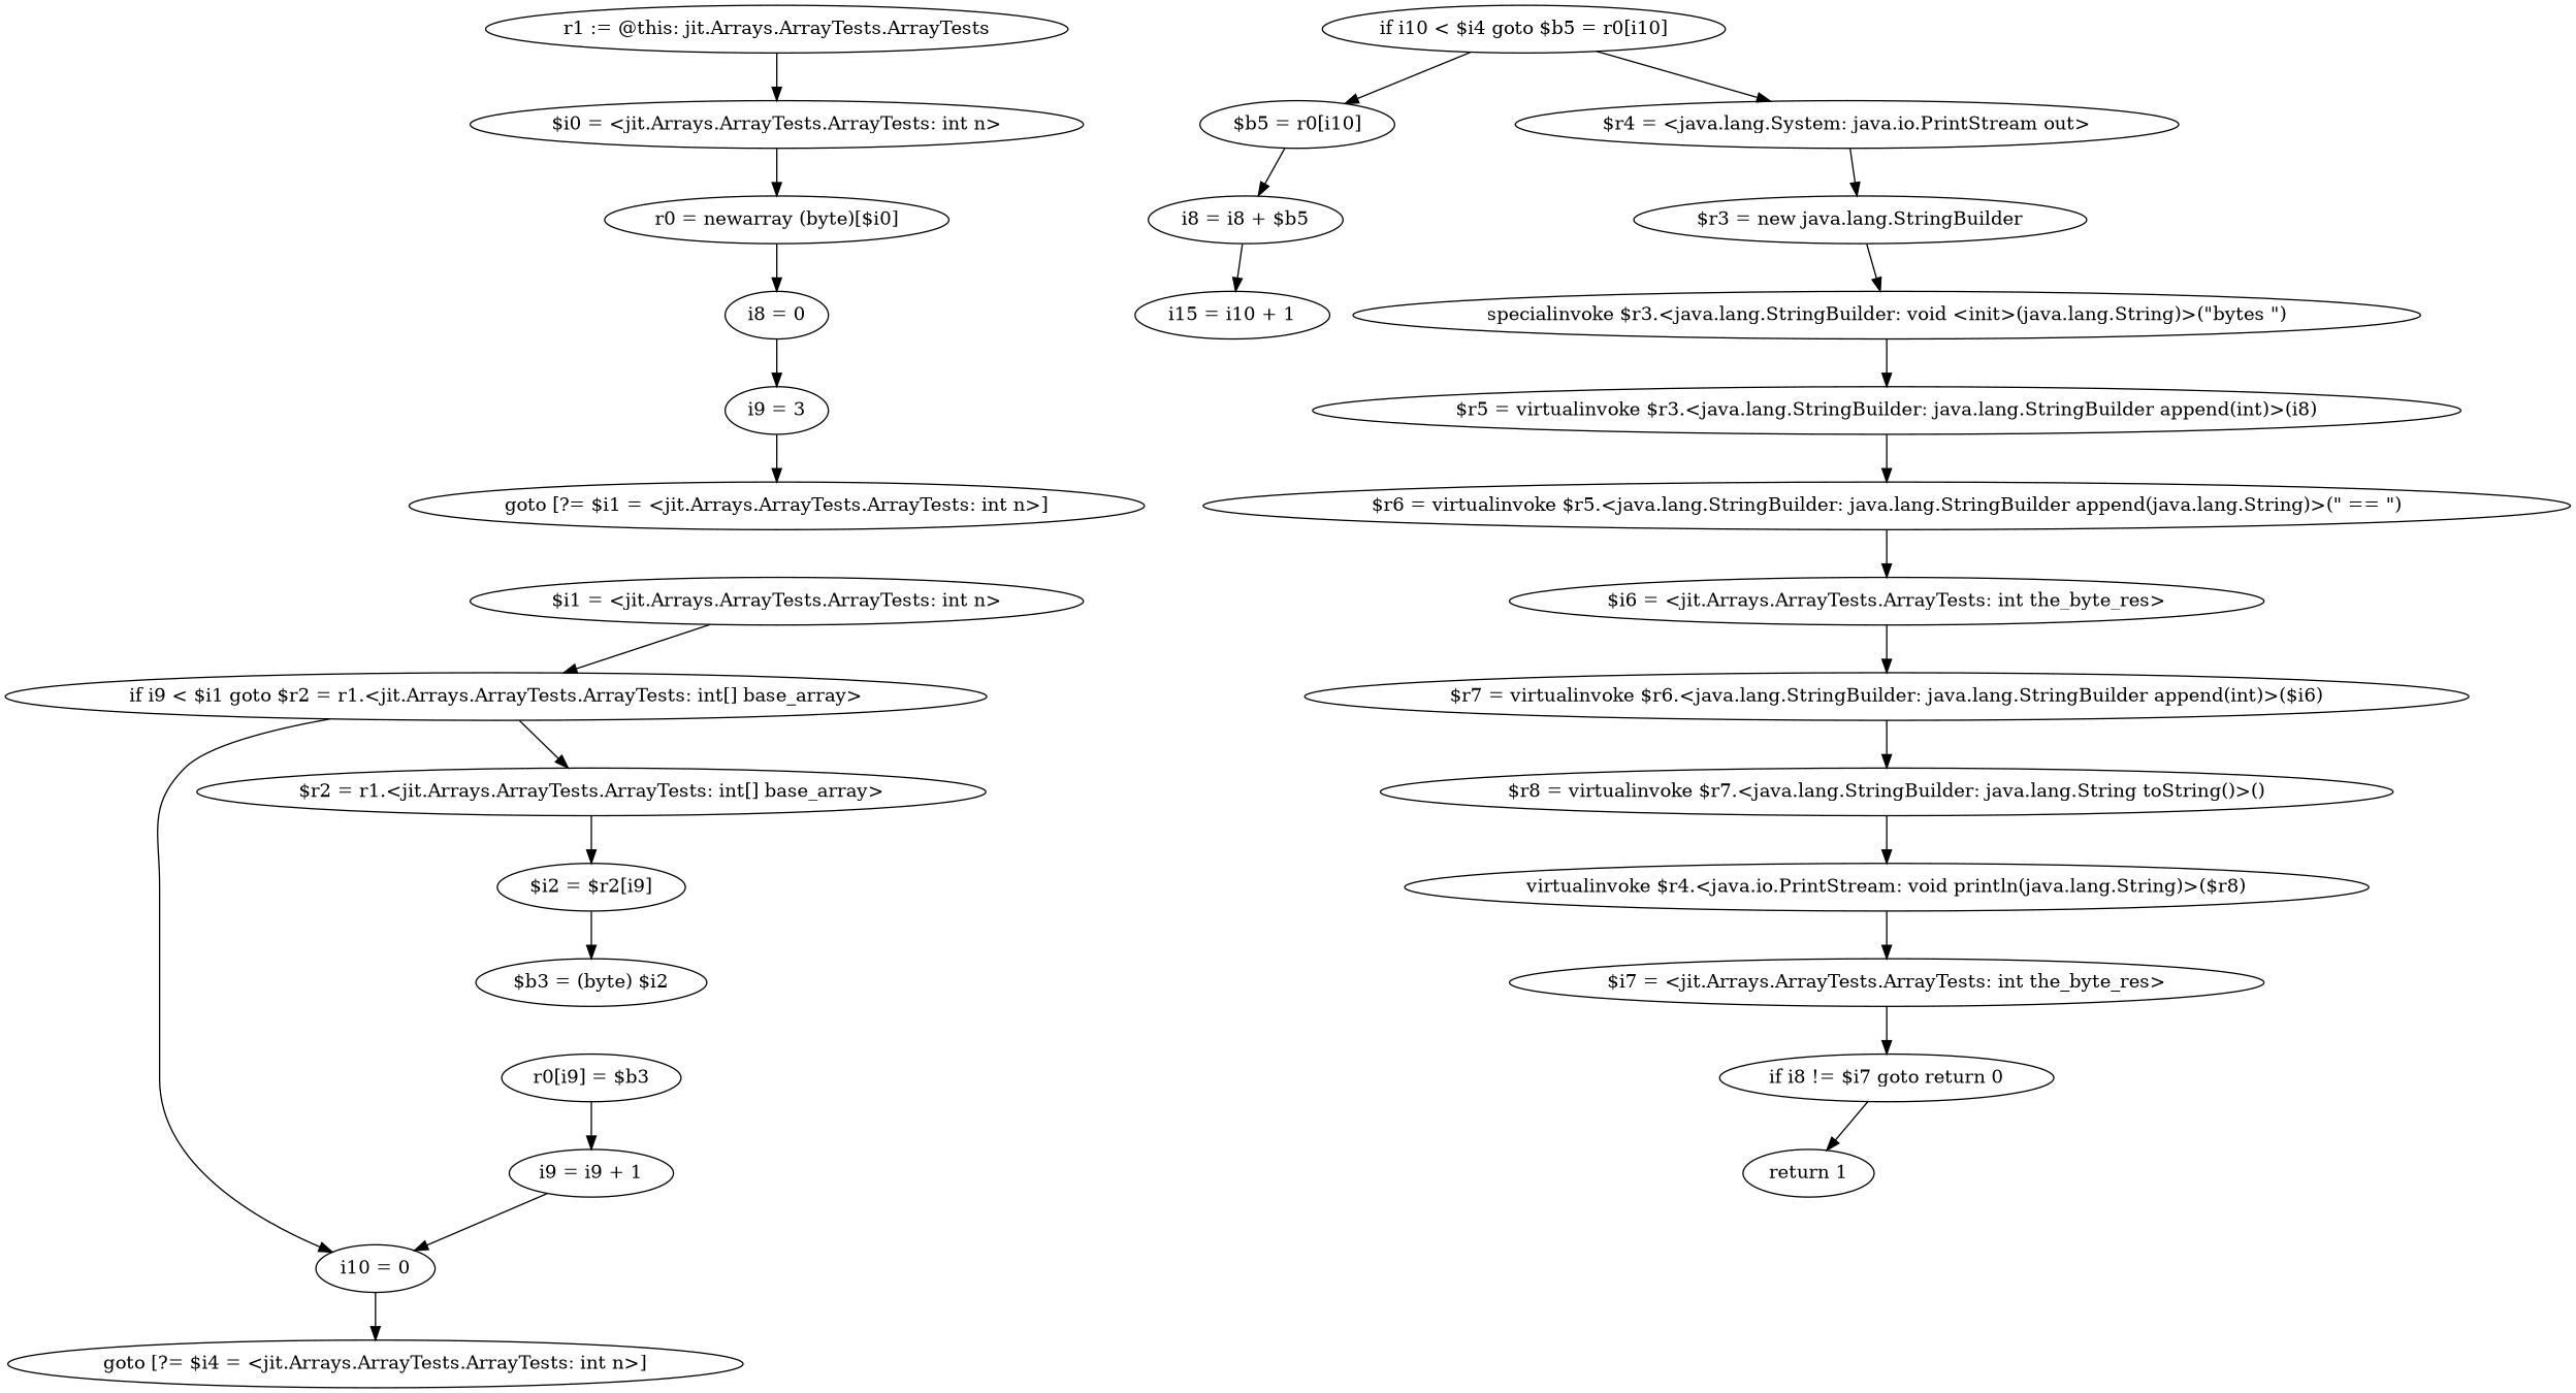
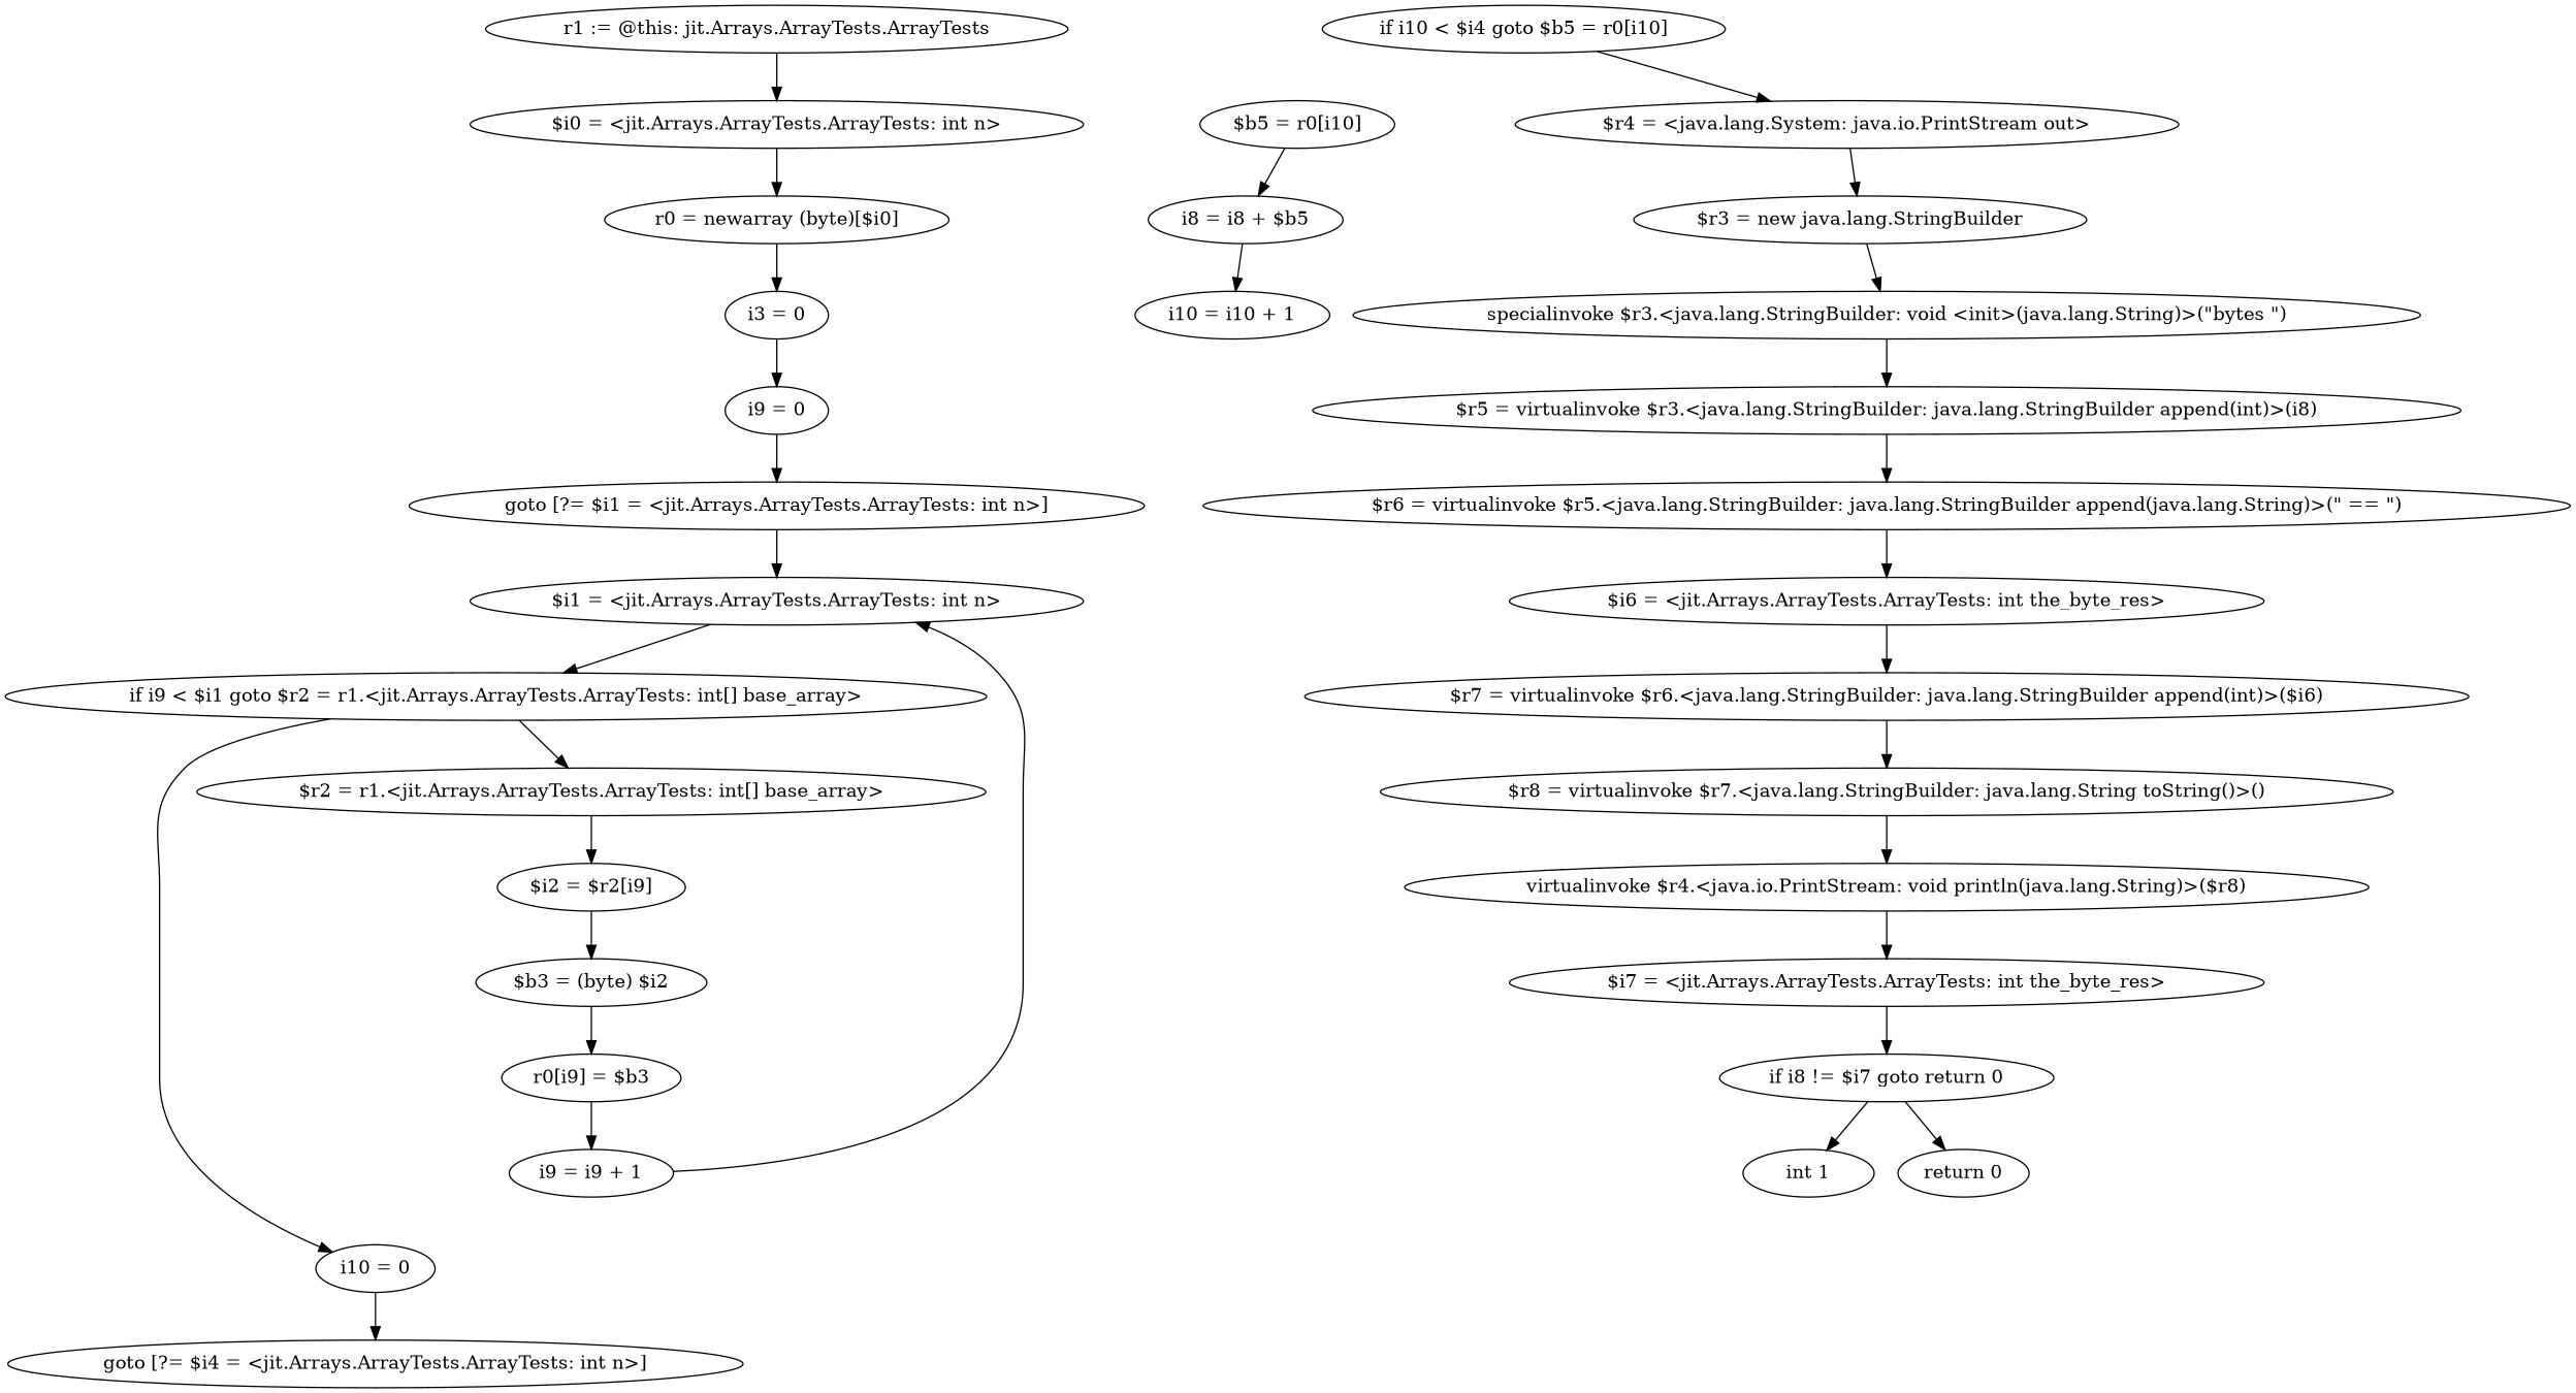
  digraph {
    "r1 := @this: jit.Arrays.ArrayTests.ArrayTests"
    "$i0 = <jit.Arrays.ArrayTests.ArrayTests: int n>"
    "r0 = newarray (byte)[$i0]"
-   "i8 = 0"
-   "i9 = 0" [label="i9 = 3"]
+   "i8 = 0" [label="i3 = 0"]
+   "i9 = 0"
    "goto [?= $i1 = <jit.Arrays.ArrayTests.ArrayTests: int n>]"
    "$i1 = <jit.Arrays.ArrayTests.ArrayTests: int n>"
    "if i9 < $i1 goto $r2 = r1.<jit.Arrays.ArrayTests.ArrayTests: int[] base_array>"
    "$r2 = r1.<jit.Arrays.ArrayTests.ArrayTests: int[] base_array>"
    "$i2 = $r2[i9]"
    "$b3 = (byte) $i2"
    "r0[i9] = $b3"
    "i9 = i9 + 1"
    "i10 = 0"
    "goto [?= $i4 = <jit.Arrays.ArrayTests.ArrayTests: int n>]"
    "$b5 = r0[i10]"
    "i8 = i8 + $b5"
-   "i10 = i10 + 1" [label="i15 = i10 + 1"]
+   "i10 = i10 + 1"
    "if i10 < $i4 goto $b5 = r0[i10]"
    "$r4 = <java.lang.System: java.io.PrintStream out>"
    "$r3 = new java.lang.StringBuilder"
    "specialinvoke $r3.<java.lang.StringBuilder: void <init>(java.lang.String)>(\"bytes \")"
    "$r5 = virtualinvoke $r3.<java.lang.StringBuilder: java.lang.StringBuilder append(int)>(i8)"
    "$r6 = virtualinvoke $r5.<java.lang.StringBuilder: java.lang.StringBuilder append(java.lang.String)>(\" == \")"
    "$i6 = <jit.Arrays.ArrayTests.ArrayTests: int the_byte_res>"
    "$r7 = virtualinvoke $r6.<java.lang.StringBuilder: java.lang.StringBuilder append(int)>($i6)"
    "$r8 = virtualinvoke $r7.<java.lang.StringBuilder: java.lang.String toString()>()"
    "virtualinvoke $r4.<java.io.PrintStream: void println(java.lang.String)>($r8)"
    "$i7 = <jit.Arrays.ArrayTests.ArrayTests: int the_byte_res>"
    "if i8 != $i7 goto return 0"
-   "return 1"
+   "return 1" [label="int 1"]
+   "return 0"
    "r1 := @this: jit.Arrays.ArrayTests.ArrayTests" -> "$i0 = <jit.Arrays.ArrayTests.ArrayTests: int n>"
    "$i0 = <jit.Arrays.ArrayTests.ArrayTests: int n>" -> "r0 = newarray (byte)[$i0]"
    "r0 = newarray (byte)[$i0]" -> "i8 = 0"
    "i8 = 0" -> "i9 = 0"
    "i9 = 0" -> "goto [?= $i1 = <jit.Arrays.ArrayTests.ArrayTests: int n>]"
+   "goto [?= $i1 = <jit.Arrays.ArrayTests.ArrayTests: int n>]" -> "$i1 = <jit.Arrays.ArrayTests.ArrayTests: int n>"
    "$i1 = <jit.Arrays.ArrayTests.ArrayTests: int n>" -> "if i9 < $i1 goto $r2 = r1.<jit.Arrays.ArrayTests.ArrayTests: int[] base_array>"
    "if i9 < $i1 goto $r2 = r1.<jit.Arrays.ArrayTests.ArrayTests: int[] base_array>" -> "$r2 = r1.<jit.Arrays.ArrayTests.ArrayTests: int[] base_array>"
    "if i9 < $i1 goto $r2 = r1.<jit.Arrays.ArrayTests.ArrayTests: int[] base_array>" -> "i10 = 0"
    "$r2 = r1.<jit.Arrays.ArrayTests.ArrayTests: int[] base_array>" -> "$i2 = $r2[i9]"
    "$i2 = $r2[i9]" -> "$b3 = (byte) $i2"
+   "$b3 = (byte) $i2" -> "r0[i9] = $b3"
    "r0[i9] = $b3" -> "i9 = i9 + 1"
-   "i9 = i9 + 1" -> "i10 = 0"
+   "i9 = i9 + 1" -> "$i1 = <jit.Arrays.ArrayTests.ArrayTests: int n>"
    "i10 = 0" -> "goto [?= $i4 = <jit.Arrays.ArrayTests.ArrayTests: int n>]"
    "$b5 = r0[i10]" -> "i8 = i8 + $b5"
    "i8 = i8 + $b5" -> "i10 = i10 + 1"
-   "if i10 < $i4 goto $b5 = r0[i10]" -> "$b5 = r0[i10]"
    "if i10 < $i4 goto $b5 = r0[i10]" -> "$r4 = <java.lang.System: java.io.PrintStream out>"
    "$r4 = <java.lang.System: java.io.PrintStream out>" -> "$r3 = new java.lang.StringBuilder"
    "$r3 = new java.lang.StringBuilder" -> "specialinvoke $r3.<java.lang.StringBuilder: void <init>(java.lang.String)>(\"bytes \")"
    "specialinvoke $r3.<java.lang.StringBuilder: void <init>(java.lang.String)>(\"bytes \")" -> "$r5 = virtualinvoke $r3.<java.lang.StringBuilder: java.lang.StringBuilder append(int)>(i8)"
    "$r5 = virtualinvoke $r3.<java.lang.StringBuilder: java.lang.StringBuilder append(int)>(i8)" -> "$r6 = virtualinvoke $r5.<java.lang.StringBuilder: java.lang.StringBuilder append(java.lang.String)>(\" == \")"
    "$r6 = virtualinvoke $r5.<java.lang.StringBuilder: java.lang.StringBuilder append(java.lang.String)>(\" == \")" -> "$i6 = <jit.Arrays.ArrayTests.ArrayTests: int the_byte_res>"
    "$i6 = <jit.Arrays.ArrayTests.ArrayTests: int the_byte_res>" -> "$r7 = virtualinvoke $r6.<java.lang.StringBuilder: java.lang.StringBuilder append(int)>($i6)"
    "$r7 = virtualinvoke $r6.<java.lang.StringBuilder: java.lang.StringBuilder append(int)>($i6)" -> "$r8 = virtualinvoke $r7.<java.lang.StringBuilder: java.lang.String toString()>()"
    "$r8 = virtualinvoke $r7.<java.lang.StringBuilder: java.lang.String toString()>()" -> "virtualinvoke $r4.<java.io.PrintStream: void println(java.lang.String)>($r8)"
    "virtualinvoke $r4.<java.io.PrintStream: void println(java.lang.String)>($r8)" -> "$i7 = <jit.Arrays.ArrayTests.ArrayTests: int the_byte_res>"
    "$i7 = <jit.Arrays.ArrayTests.ArrayTests: int the_byte_res>" -> "if i8 != $i7 goto return 0"
    "if i8 != $i7 goto return 0" -> "return 1"
+   "if i8 != $i7 goto return 0" -> "return 0"
  }
